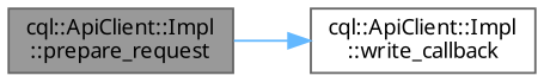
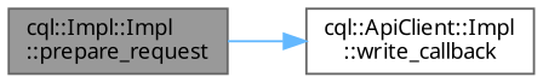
  digraph {
    rankdir=LR
    fontname="Noto Sans"
    node [fontname="Noto Sans" fontsize=10 shape=box style=filled]
-   n1 [color=gray40 fillcolor=grey60 fontcolor=black height=0.2 label="cql::ApiClient::Impl\l::prepare_request" width=0.4]
+   n1 [color=gray40 fillcolor=grey60 fontcolor=black height=0.2 label="cql::Impl::Impl\l::prepare_request" width=0.4]
    n2 [color=grey40 fillcolor=white height=0.2 label="cql::ApiClient::Impl\l::write_callback" width=0.4]
    n1 -> n2 [color=steelblue1 fontname="Noto Sans" fontsize=10 labelfontname=Helvetica labelfontsize=10 style=solid]
  }
